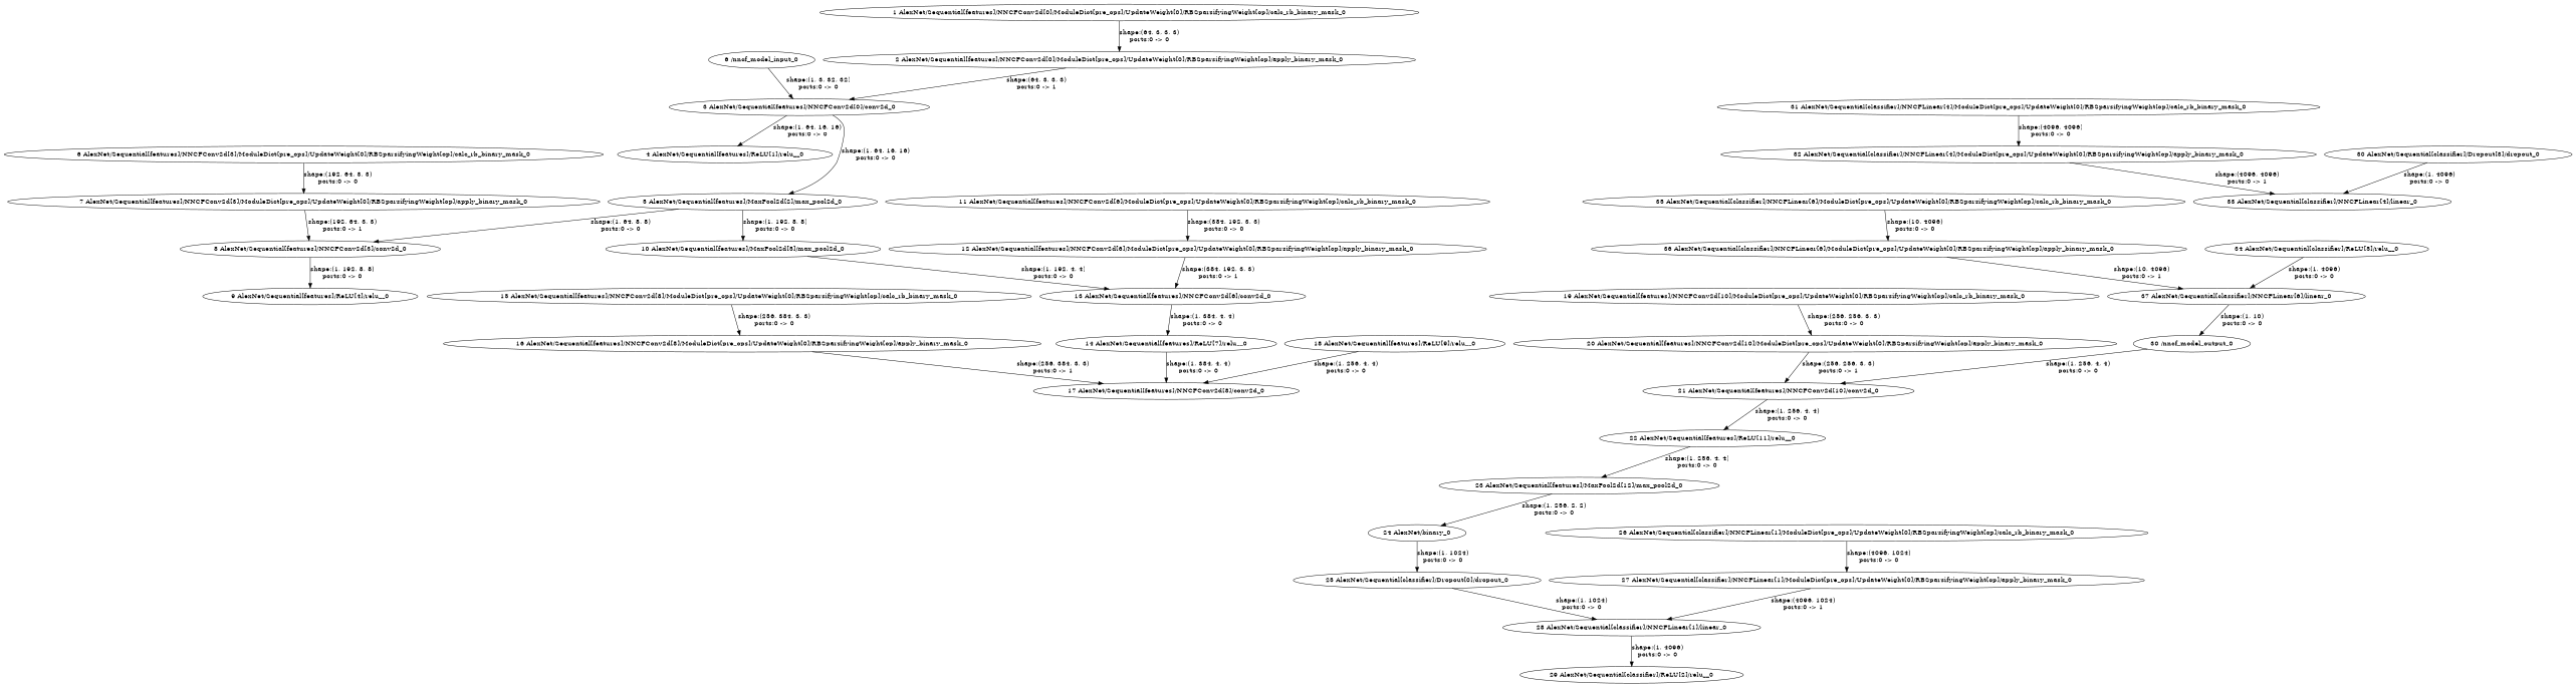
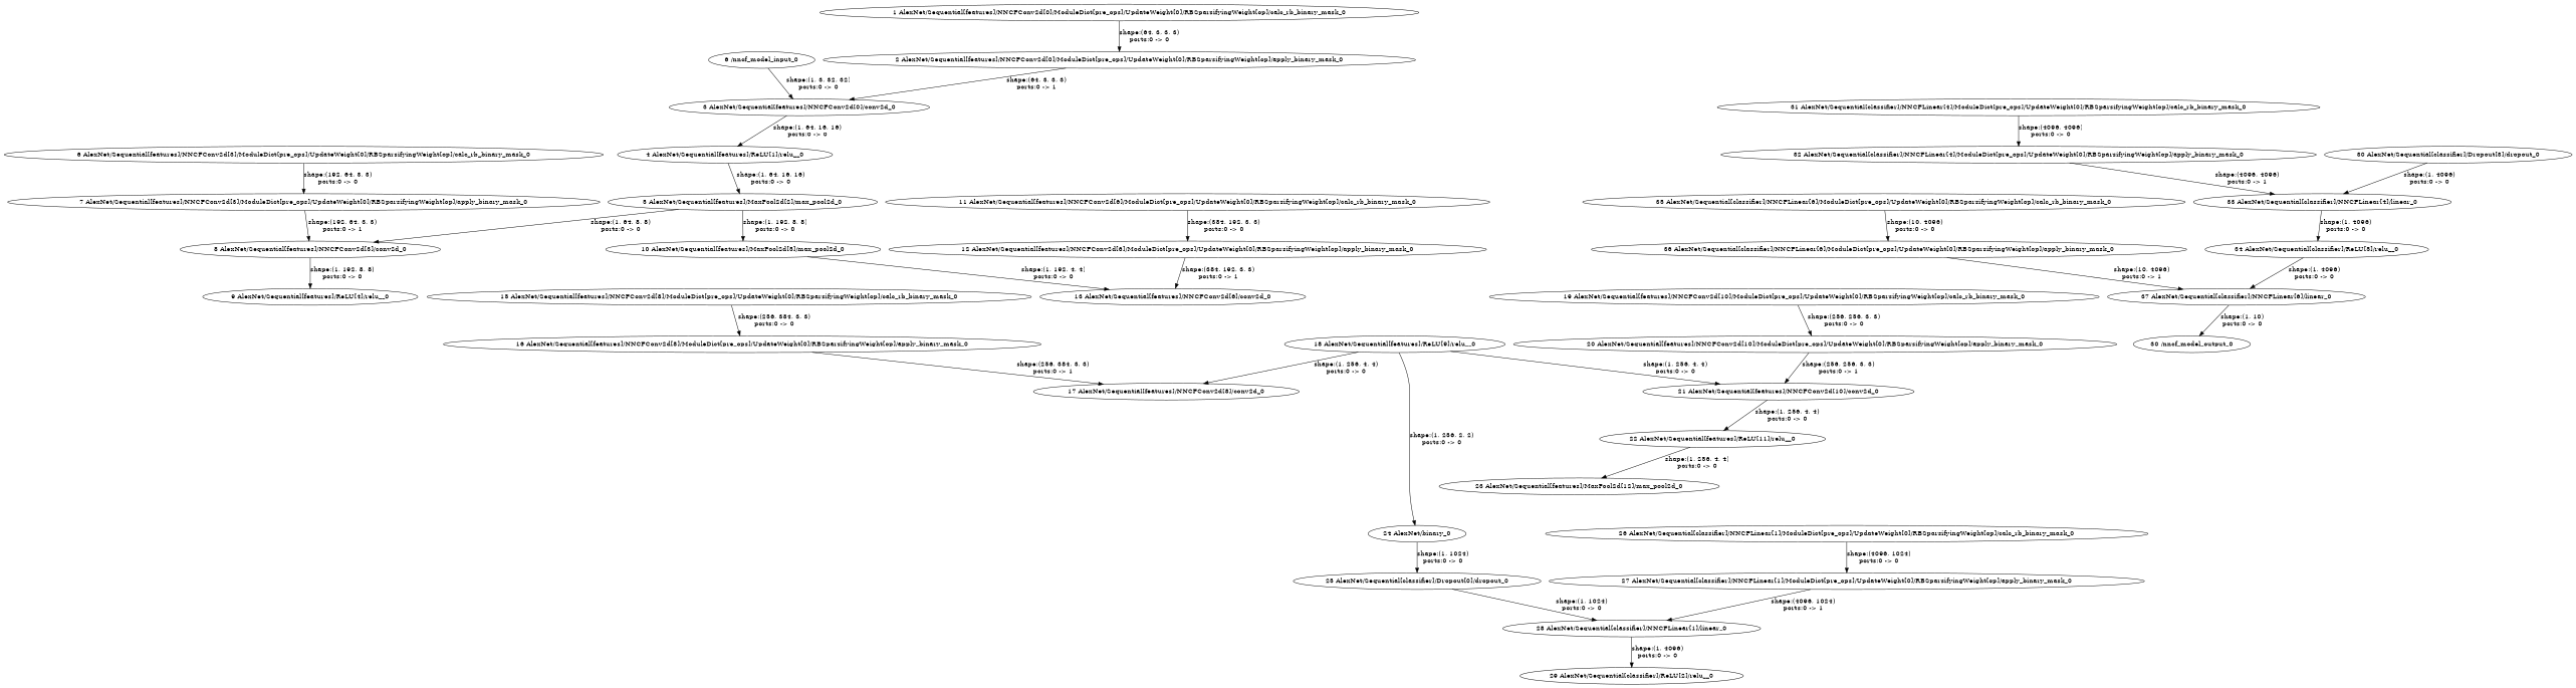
  strict digraph {
    node [type=apply_binary_mask]
    edge [style=solid]
    n1 [label="6 /nncf_model_input_0" type=nncf_model_input]
    "3 AlexNet/Sequential[features]/NNCFConv2d[0]/conv2d_0" [type=conv2d]
    "4 AlexNet/Sequential[features]/ReLU[1]/relu__0" [type=relu_]
    "2 AlexNet/Sequential[features]/NNCFConv2d[0]/ModuleDict[pre_ops]/UpdateWeight[0]/RBSparsifyingWeight[op]/apply_binary_mask_0"
    "1 AlexNet/Sequential[features]/NNCFConv2d[0]/ModuleDict[pre_ops]/UpdateWeight[0]/RBSparsifyingWeight[op]/calc_rb_binary_mask_0" [type=calc_rb_binary_mask]
    "5 AlexNet/Sequential[features]/MaxPool2d[2]/max_pool2d_0" [type=max_pool2d]
    "8 AlexNet/Sequential[features]/NNCFConv2d[3]/conv2d_0" [type=conv2d]
    "10 AlexNet/Sequential[features]/MaxPool2d[5]/max_pool2d_0" [type=max_pool2d]
    "9 AlexNet/Sequential[features]/ReLU[4]/relu__0" [type=relu_]
    "7 AlexNet/Sequential[features]/NNCFConv2d[3]/ModuleDict[pre_ops]/UpdateWeight[0]/RBSparsifyingWeight[op]/apply_binary_mask_0"
    "6 AlexNet/Sequential[features]/NNCFConv2d[3]/ModuleDict[pre_ops]/UpdateWeight[0]/RBSparsifyingWeight[op]/calc_rb_binary_mask_0" [type=calc_rb_binary_mask]
    "13 AlexNet/Sequential[features]/NNCFConv2d[6]/conv2d_0" [type=conv2d]
-   "14 AlexNet/Sequential[features]/ReLU[7]/relu__0" [type=relu_]
    "12 AlexNet/Sequential[features]/NNCFConv2d[6]/ModuleDict[pre_ops]/UpdateWeight[0]/RBSparsifyingWeight[op]/apply_binary_mask_0"
    "11 AlexNet/Sequential[features]/NNCFConv2d[6]/ModuleDict[pre_ops]/UpdateWeight[0]/RBSparsifyingWeight[op]/calc_rb_binary_mask_0" [type=calc_rb_binary_mask]
    "17 AlexNet/Sequential[features]/NNCFConv2d[8]/conv2d_0" [type=conv2d]
    "16 AlexNet/Sequential[features]/NNCFConv2d[8]/ModuleDict[pre_ops]/UpdateWeight[0]/RBSparsifyingWeight[op]/apply_binary_mask_0"
    "15 AlexNet/Sequential[features]/NNCFConv2d[8]/ModuleDict[pre_ops]/UpdateWeight[0]/RBSparsifyingWeight[op]/calc_rb_binary_mask_0" [type=calc_rb_binary_mask]
    "18 AlexNet/Sequential[features]/ReLU[9]/relu__0" [type=relu_]
    "21 AlexNet/Sequential[features]/NNCFConv2d[10]/conv2d_0" [type=conv2d]
    "22 AlexNet/Sequential[features]/ReLU[11]/relu__0" [type=relu_]
    "20 AlexNet/Sequential[features]/NNCFConv2d[10]/ModuleDict[pre_ops]/UpdateWeight[0]/RBSparsifyingWeight[op]/apply_binary_mask_0"
    "19 AlexNet/Sequential[features]/NNCFConv2d[10]/ModuleDict[pre_ops]/UpdateWeight[0]/RBSparsifyingWeight[op]/calc_rb_binary_mask_0" [type=calc_rb_binary_mask]
    "23 AlexNet/Sequential[features]/MaxPool2d[12]/max_pool2d_0" [type=max_pool2d]
    n25 [label="24 AlexNet/binary_0" type=view]
    "25 AlexNet/Sequential[classifier]/Dropout[0]/dropout_0" [type=dropout]
    "28 AlexNet/Sequential[classifier]/NNCFLinear[1]/linear_0" [type=linear]
    "29 AlexNet/Sequential[classifier]/ReLU[2]/relu__0" [type=relu_]
    "27 AlexNet/Sequential[classifier]/NNCFLinear[1]/ModuleDict[pre_ops]/UpdateWeight[0]/RBSparsifyingWeight[op]/apply_binary_mask_0"
    "26 AlexNet/Sequential[classifier]/NNCFLinear[1]/ModuleDict[pre_ops]/UpdateWeight[0]/RBSparsifyingWeight[op]/calc_rb_binary_mask_0" [type=calc_rb_binary_mask]
    "30 AlexNet/Sequential[classifier]/Dropout[3]/dropout_0" [type=dropout]
    "33 AlexNet/Sequential[classifier]/NNCFLinear[4]/linear_0" [type=linear]
    "34 AlexNet/Sequential[classifier]/ReLU[5]/relu__0" [type=relu_]
    "32 AlexNet/Sequential[classifier]/NNCFLinear[4]/ModuleDict[pre_ops]/UpdateWeight[0]/RBSparsifyingWeight[op]/apply_binary_mask_0"
    "31 AlexNet/Sequential[classifier]/NNCFLinear[4]/ModuleDict[pre_ops]/UpdateWeight[0]/RBSparsifyingWeight[op]/calc_rb_binary_mask_0" [type=calc_rb_binary_mask]
    "37 AlexNet/Sequential[classifier]/NNCFLinear[6]/linear_0" [type=linear]
    n37 [label="30 /nncf_model_output_0" type=nncf_model_output]
    "36 AlexNet/Sequential[classifier]/NNCFLinear[6]/ModuleDict[pre_ops]/UpdateWeight[0]/RBSparsifyingWeight[op]/apply_binary_mask_0"
    "35 AlexNet/Sequential[classifier]/NNCFLinear[6]/ModuleDict[pre_ops]/UpdateWeight[0]/RBSparsifyingWeight[op]/calc_rb_binary_mask_0" [type=calc_rb_binary_mask]
    n1 -> "3 AlexNet/Sequential[features]/NNCFConv2d[0]/conv2d_0" [label="shape:(1, 3, 32, 32)\nports:0 -> 0"]
    "3 AlexNet/Sequential[features]/NNCFConv2d[0]/conv2d_0" -> "4 AlexNet/Sequential[features]/ReLU[1]/relu__0" [label="shape:(1, 64, 16, 16)\nports:0 -> 0"]
-   "3 AlexNet/Sequential[features]/NNCFConv2d[0]/conv2d_0" -> "5 AlexNet/Sequential[features]/MaxPool2d[2]/max_pool2d_0" [label="shape:(1, 64, 16, 16)\nports:0 -> 0"]
+   "4 AlexNet/Sequential[features]/ReLU[1]/relu__0" -> "5 AlexNet/Sequential[features]/MaxPool2d[2]/max_pool2d_0" [label="shape:(1, 64, 16, 16)\nports:0 -> 0"]
    "2 AlexNet/Sequential[features]/NNCFConv2d[0]/ModuleDict[pre_ops]/UpdateWeight[0]/RBSparsifyingWeight[op]/apply_binary_mask_0" -> "3 AlexNet/Sequential[features]/NNCFConv2d[0]/conv2d_0" [label="shape:(64, 3, 3, 3)\nports:0 -> 1"]
    "1 AlexNet/Sequential[features]/NNCFConv2d[0]/ModuleDict[pre_ops]/UpdateWeight[0]/RBSparsifyingWeight[op]/calc_rb_binary_mask_0" -> "2 AlexNet/Sequential[features]/NNCFConv2d[0]/ModuleDict[pre_ops]/UpdateWeight[0]/RBSparsifyingWeight[op]/apply_binary_mask_0" [label="shape:(64, 3, 3, 3)\nports:0 -> 0"]
    "5 AlexNet/Sequential[features]/MaxPool2d[2]/max_pool2d_0" -> "8 AlexNet/Sequential[features]/NNCFConv2d[3]/conv2d_0" [label="shape:(1, 64, 8, 8)\nports:0 -> 0"]
    "5 AlexNet/Sequential[features]/MaxPool2d[2]/max_pool2d_0" -> "10 AlexNet/Sequential[features]/MaxPool2d[5]/max_pool2d_0" [label="shape:(1, 192, 8, 8)\nports:0 -> 0"]
    "8 AlexNet/Sequential[features]/NNCFConv2d[3]/conv2d_0" -> "9 AlexNet/Sequential[features]/ReLU[4]/relu__0" [label="shape:(1, 192, 8, 8)\nports:0 -> 0"]
    "10 AlexNet/Sequential[features]/MaxPool2d[5]/max_pool2d_0" -> "13 AlexNet/Sequential[features]/NNCFConv2d[6]/conv2d_0" [label="shape:(1, 192, 4, 4)\nports:0 -> 0"]
    "7 AlexNet/Sequential[features]/NNCFConv2d[3]/ModuleDict[pre_ops]/UpdateWeight[0]/RBSparsifyingWeight[op]/apply_binary_mask_0" -> "8 AlexNet/Sequential[features]/NNCFConv2d[3]/conv2d_0" [label="shape:(192, 64, 3, 3)\nports:0 -> 1"]
    "6 AlexNet/Sequential[features]/NNCFConv2d[3]/ModuleDict[pre_ops]/UpdateWeight[0]/RBSparsifyingWeight[op]/calc_rb_binary_mask_0" -> "7 AlexNet/Sequential[features]/NNCFConv2d[3]/ModuleDict[pre_ops]/UpdateWeight[0]/RBSparsifyingWeight[op]/apply_binary_mask_0" [label="shape:(192, 64, 3, 3)\nports:0 -> 0"]
-   "13 AlexNet/Sequential[features]/NNCFConv2d[6]/conv2d_0" -> "14 AlexNet/Sequential[features]/ReLU[7]/relu__0" [label="shape:(1, 384, 4, 4)\nports:0 -> 0"]
-   "14 AlexNet/Sequential[features]/ReLU[7]/relu__0" -> "17 AlexNet/Sequential[features]/NNCFConv2d[8]/conv2d_0" [label="shape:(1, 384, 4, 4)\nports:0 -> 0"]
    "12 AlexNet/Sequential[features]/NNCFConv2d[6]/ModuleDict[pre_ops]/UpdateWeight[0]/RBSparsifyingWeight[op]/apply_binary_mask_0" -> "13 AlexNet/Sequential[features]/NNCFConv2d[6]/conv2d_0" [label="shape:(384, 192, 3, 3)\nports:0 -> 1"]
    "11 AlexNet/Sequential[features]/NNCFConv2d[6]/ModuleDict[pre_ops]/UpdateWeight[0]/RBSparsifyingWeight[op]/calc_rb_binary_mask_0" -> "12 AlexNet/Sequential[features]/NNCFConv2d[6]/ModuleDict[pre_ops]/UpdateWeight[0]/RBSparsifyingWeight[op]/apply_binary_mask_0" [label="shape:(384, 192, 3, 3)\nports:0 -> 0"]
    "16 AlexNet/Sequential[features]/NNCFConv2d[8]/ModuleDict[pre_ops]/UpdateWeight[0]/RBSparsifyingWeight[op]/apply_binary_mask_0" -> "17 AlexNet/Sequential[features]/NNCFConv2d[8]/conv2d_0" [label="shape:(256, 384, 3, 3)\nports:0 -> 1"]
    "15 AlexNet/Sequential[features]/NNCFConv2d[8]/ModuleDict[pre_ops]/UpdateWeight[0]/RBSparsifyingWeight[op]/calc_rb_binary_mask_0" -> "16 AlexNet/Sequential[features]/NNCFConv2d[8]/ModuleDict[pre_ops]/UpdateWeight[0]/RBSparsifyingWeight[op]/apply_binary_mask_0" [label="shape:(256, 384, 3, 3)\nports:0 -> 0"]
    "18 AlexNet/Sequential[features]/ReLU[9]/relu__0" -> "17 AlexNet/Sequential[features]/NNCFConv2d[8]/conv2d_0" [label="shape:(1, 256, 4, 4)\nports:0 -> 0"]
-   n37 -> "21 AlexNet/Sequential[features]/NNCFConv2d[10]/conv2d_0" [label="shape:(1, 256, 4, 4)\nports:0 -> 0"]
+   "18 AlexNet/Sequential[features]/ReLU[9]/relu__0" -> "21 AlexNet/Sequential[features]/NNCFConv2d[10]/conv2d_0" [label="shape:(1, 256, 4, 4)\nports:0 -> 0"]
    "21 AlexNet/Sequential[features]/NNCFConv2d[10]/conv2d_0" -> "22 AlexNet/Sequential[features]/ReLU[11]/relu__0" [label="shape:(1, 256, 4, 4)\nports:0 -> 0"]
    "22 AlexNet/Sequential[features]/ReLU[11]/relu__0" -> "23 AlexNet/Sequential[features]/MaxPool2d[12]/max_pool2d_0" [label="shape:(1, 256, 4, 4)\nports:0 -> 0"]
    "20 AlexNet/Sequential[features]/NNCFConv2d[10]/ModuleDict[pre_ops]/UpdateWeight[0]/RBSparsifyingWeight[op]/apply_binary_mask_0" -> "21 AlexNet/Sequential[features]/NNCFConv2d[10]/conv2d_0" [label="shape:(256, 256, 3, 3)\nports:0 -> 1"]
    "19 AlexNet/Sequential[features]/NNCFConv2d[10]/ModuleDict[pre_ops]/UpdateWeight[0]/RBSparsifyingWeight[op]/calc_rb_binary_mask_0" -> "20 AlexNet/Sequential[features]/NNCFConv2d[10]/ModuleDict[pre_ops]/UpdateWeight[0]/RBSparsifyingWeight[op]/apply_binary_mask_0" [label="shape:(256, 256, 3, 3)\nports:0 -> 0"]
-   "23 AlexNet/Sequential[features]/MaxPool2d[12]/max_pool2d_0" -> n25 [label="shape:(1, 256, 2, 2)\nports:0 -> 0"]
+   "18 AlexNet/Sequential[features]/ReLU[9]/relu__0" -> n25 [label="shape:(1, 256, 2, 2)\nports:0 -> 0"]
    n25 -> "25 AlexNet/Sequential[classifier]/Dropout[0]/dropout_0" [label="shape:(1, 1024)\nports:0 -> 0"]
    "25 AlexNet/Sequential[classifier]/Dropout[0]/dropout_0" -> "28 AlexNet/Sequential[classifier]/NNCFLinear[1]/linear_0" [label="shape:(1, 1024)\nports:0 -> 0"]
    "28 AlexNet/Sequential[classifier]/NNCFLinear[1]/linear_0" -> "29 AlexNet/Sequential[classifier]/ReLU[2]/relu__0" [label="shape:(1, 4096)\nports:0 -> 0"]
    "27 AlexNet/Sequential[classifier]/NNCFLinear[1]/ModuleDict[pre_ops]/UpdateWeight[0]/RBSparsifyingWeight[op]/apply_binary_mask_0" -> "28 AlexNet/Sequential[classifier]/NNCFLinear[1]/linear_0" [label="shape:(4096, 1024)\nports:0 -> 1"]
    "26 AlexNet/Sequential[classifier]/NNCFLinear[1]/ModuleDict[pre_ops]/UpdateWeight[0]/RBSparsifyingWeight[op]/calc_rb_binary_mask_0" -> "27 AlexNet/Sequential[classifier]/NNCFLinear[1]/ModuleDict[pre_ops]/UpdateWeight[0]/RBSparsifyingWeight[op]/apply_binary_mask_0" [label="shape:(4096, 1024)\nports:0 -> 0"]
    "30 AlexNet/Sequential[classifier]/Dropout[3]/dropout_0" -> "33 AlexNet/Sequential[classifier]/NNCFLinear[4]/linear_0" [label="shape:(1, 4096)\nports:0 -> 0"]
+   "33 AlexNet/Sequential[classifier]/NNCFLinear[4]/linear_0" -> "34 AlexNet/Sequential[classifier]/ReLU[5]/relu__0" [label="shape:(1, 4096)\nports:0 -> 0"]
    "34 AlexNet/Sequential[classifier]/ReLU[5]/relu__0" -> "37 AlexNet/Sequential[classifier]/NNCFLinear[6]/linear_0" [label="shape:(1, 4096)\nports:0 -> 0"]
    "32 AlexNet/Sequential[classifier]/NNCFLinear[4]/ModuleDict[pre_ops]/UpdateWeight[0]/RBSparsifyingWeight[op]/apply_binary_mask_0" -> "33 AlexNet/Sequential[classifier]/NNCFLinear[4]/linear_0" [label="shape:(4096, 4096)\nports:0 -> 1"]
    "31 AlexNet/Sequential[classifier]/NNCFLinear[4]/ModuleDict[pre_ops]/UpdateWeight[0]/RBSparsifyingWeight[op]/calc_rb_binary_mask_0" -> "32 AlexNet/Sequential[classifier]/NNCFLinear[4]/ModuleDict[pre_ops]/UpdateWeight[0]/RBSparsifyingWeight[op]/apply_binary_mask_0" [label="shape:(4096, 4096)\nports:0 -> 0"]
    "37 AlexNet/Sequential[classifier]/NNCFLinear[6]/linear_0" -> n37 [label="shape:(1, 10)\nports:0 -> 0"]
    "36 AlexNet/Sequential[classifier]/NNCFLinear[6]/ModuleDict[pre_ops]/UpdateWeight[0]/RBSparsifyingWeight[op]/apply_binary_mask_0" -> "37 AlexNet/Sequential[classifier]/NNCFLinear[6]/linear_0" [label="shape:(10, 4096)\nports:0 -> 1"]
    "35 AlexNet/Sequential[classifier]/NNCFLinear[6]/ModuleDict[pre_ops]/UpdateWeight[0]/RBSparsifyingWeight[op]/calc_rb_binary_mask_0" -> "36 AlexNet/Sequential[classifier]/NNCFLinear[6]/ModuleDict[pre_ops]/UpdateWeight[0]/RBSparsifyingWeight[op]/apply_binary_mask_0" [label="shape:(10, 4096)\nports:0 -> 0"]
  }
